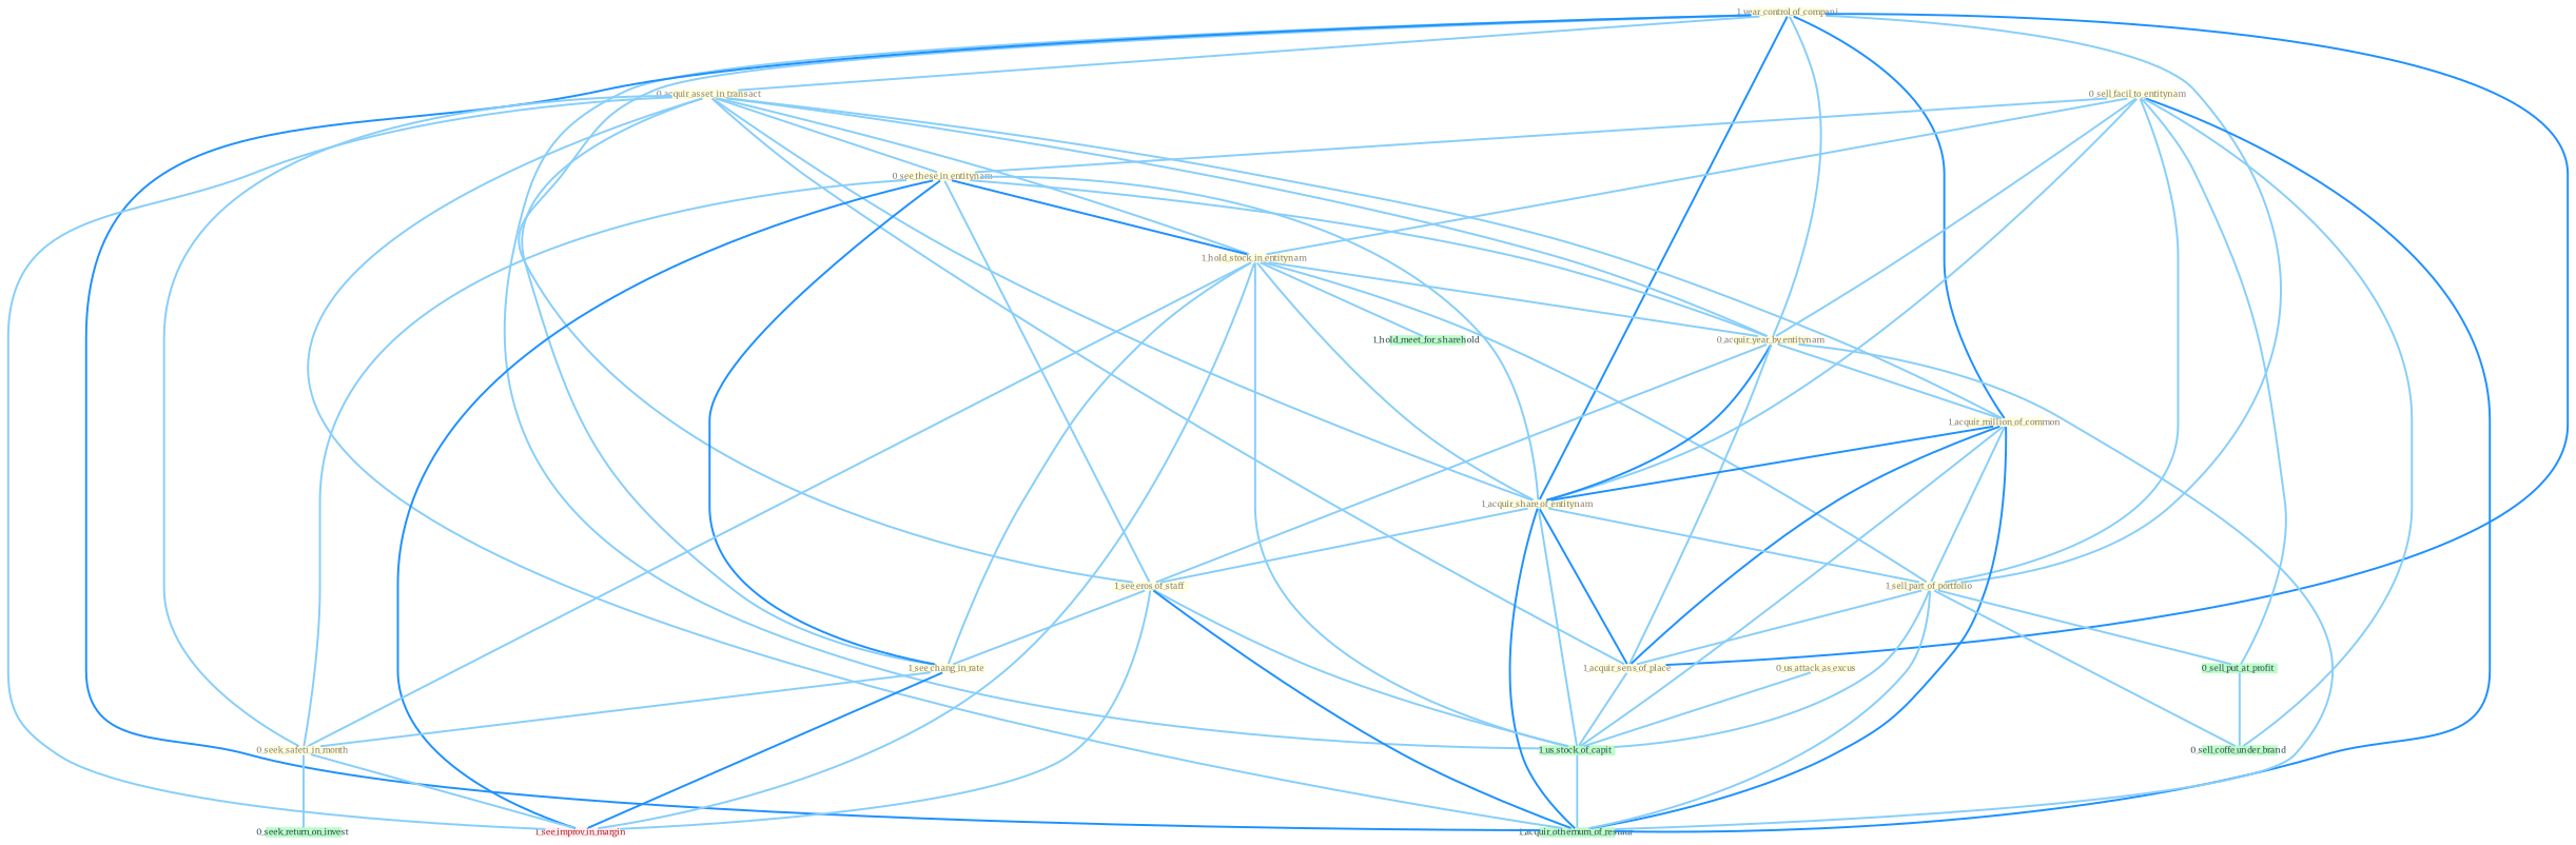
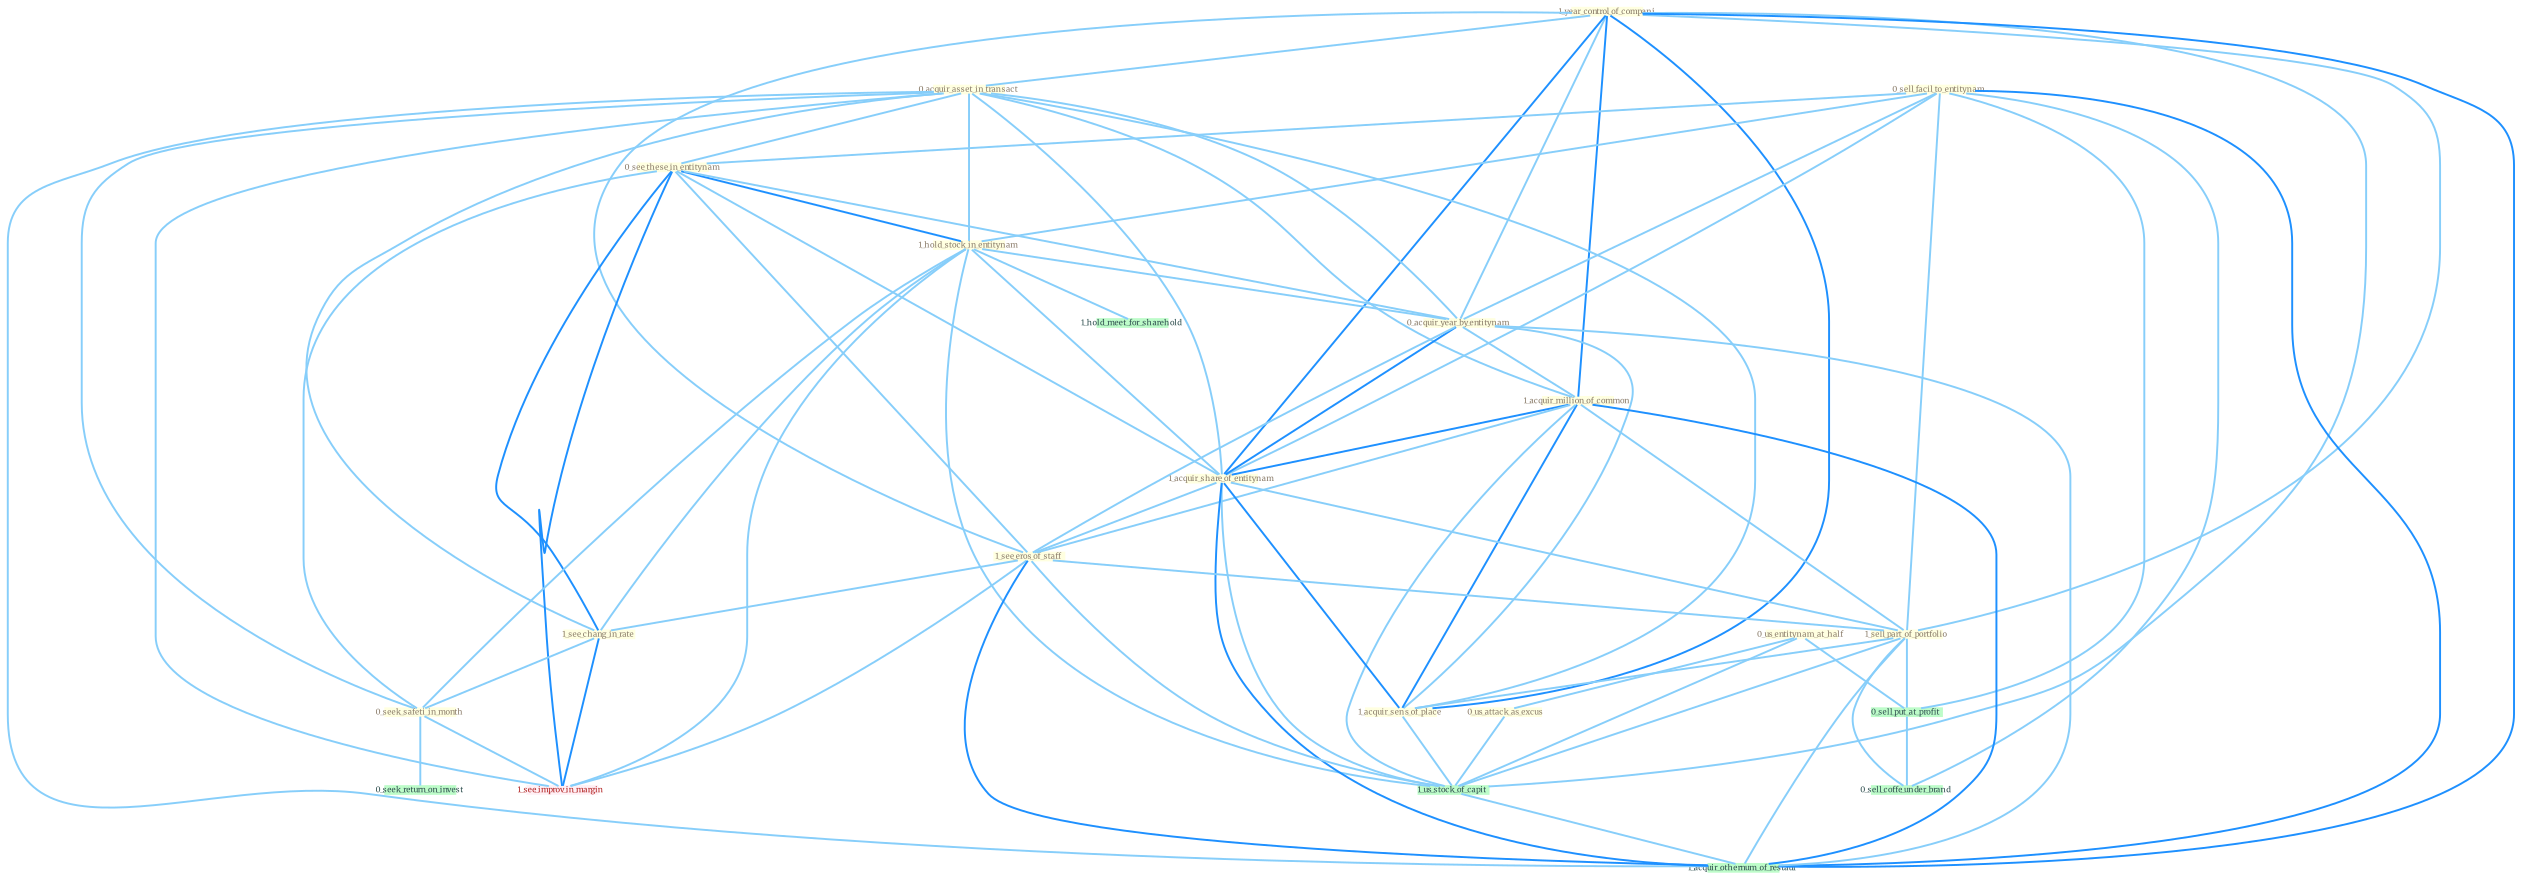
  graph {
    fontname=Merriweather
    node [color="#ffffe0" fixedsize=true fontcolor="#8b7d6b" fontname=Merriweather fontsize=4 shape=polygon style=filled]
    edge [color="#87cefa" fontname=Merriweather w=1]
+   "0_us_entitynam_at_half " [height=.06 width=.5]
    n2 [height=.06 label="1_year_control_of_compani" width=.5]
    "0_acquir_asset_in_transact " [height=.06 width=.5]
    "0_sell_facil_to_entitynam " [height=.06 width=.5]
    "0_see_these_in_entitynam " [height=.06 width=.5]
    "0_us_attack_as_excus " [height=.06 width=.5]
    "1_hold_stock_in_entitynam " [height=.06 width=.5]
    "0_acquir_year_by_entitynam " [height=.06 width=.5]
    "1_acquir_million_of_common " [height=.06 width=.5]
    "1_acquir_share_of_entitynam " [height=.06 width=.5]
    "1_see_eros_of_staff " [height=.06 width=.5]
    "1_see_chang_in_rate " [height=.06 width=.5]
    "1_sell_part_of_portfolio " [height=.06 width=.5]
    "0_seek_safeti_in_month " [height=.06 width=.5]
    "1_acquir_sens_of_place " [height=.06 width=.5]
    "1_see_improv_in_margin " [color="#fff0f5" fontcolor="#b22222" height=.06 width=.5]
    "0_sell_put_at_profit " [color="#BDFCC9" fontcolor="#2f4f4f" height=.06 width=.5]
    "1_us_stock_of_capit " [color="#BDFCC9" fontcolor="#2f4f4f" height=.06 width=.5]
    "1_acquir_othernum_of_restaur " [color="#BDFCC9" fontcolor="#2f4f4f" height=.06 width=.5]
    "0_sell_coffe_under_brand " [color="#BDFCC9" fontcolor="#2f4f4f" height=.06 width=.5]
    "1_hold_meet_for_sharehold " [color="#BDFCC9" fontcolor="#2f4f4f" height=.06 width=.5]
    "0_seek_return_on_invest " [color="#BDFCC9" fontcolor="#2f4f4f" height=.06 width=.5]
    subgraph sub_1 {
+     "0_us_entitynam_at_half "
      n2
      "0_acquir_asset_in_transact "
      "0_sell_facil_to_entitynam "
      "0_see_these_in_entitynam "
      "0_us_attack_as_excus "
      "1_hold_stock_in_entitynam "
      "0_acquir_year_by_entitynam "
      "1_acquir_million_of_common "
      "1_acquir_share_of_entitynam "
      "1_see_eros_of_staff "
      "1_see_chang_in_rate "
      "1_sell_part_of_portfolio "
      "0_seek_safeti_in_month "
      "1_acquir_sens_of_place "
    }
    subgraph sub_2 {
      "1_see_improv_in_margin "
    }
+   "0_us_entitynam_at_half " -- "0_us_attack_as_excus "
+   "0_us_entitynam_at_half " -- "0_sell_put_at_profit "
+   "0_us_entitynam_at_half " -- "1_us_stock_of_capit "
    n2 -- "0_acquir_asset_in_transact "
    n2 -- "0_acquir_year_by_entitynam "
    n2 -- "1_acquir_million_of_common " [color="#1e90ff" w=2]
    n2 -- "1_acquir_share_of_entitynam " [color="#1e90ff" w=2]
    n2 -- "1_see_eros_of_staff "
    n2 -- "1_sell_part_of_portfolio "
    n2 -- "1_acquir_sens_of_place " [color="#1e90ff" w=2]
    n2 -- "1_us_stock_of_capit "
    n2 -- "1_acquir_othernum_of_restaur " [color="#1e90ff" w=2]
    "0_acquir_asset_in_transact " -- "0_see_these_in_entitynam "
    "0_acquir_asset_in_transact " -- "1_hold_stock_in_entitynam "
    "0_acquir_asset_in_transact " -- "0_acquir_year_by_entitynam "
    "0_acquir_asset_in_transact " -- "1_acquir_million_of_common "
    "0_acquir_asset_in_transact " -- "1_acquir_share_of_entitynam "
    "0_acquir_asset_in_transact " -- "1_see_chang_in_rate "
    "0_acquir_asset_in_transact " -- "0_seek_safeti_in_month "
    "0_acquir_asset_in_transact " -- "1_acquir_sens_of_place "
    "0_acquir_asset_in_transact " -- "1_see_improv_in_margin "
    "0_acquir_asset_in_transact " -- "1_acquir_othernum_of_restaur "
    "0_sell_facil_to_entitynam " -- "0_see_these_in_entitynam "
    "0_sell_facil_to_entitynam " -- "1_hold_stock_in_entitynam "
    "0_sell_facil_to_entitynam " -- "0_acquir_year_by_entitynam "
    "0_sell_facil_to_entitynam " -- "1_acquir_share_of_entitynam "
    "0_sell_facil_to_entitynam " -- "1_sell_part_of_portfolio "
    "0_sell_facil_to_entitynam " -- "0_sell_put_at_profit "
    "0_sell_facil_to_entitynam " -- "1_acquir_othernum_of_restaur " [color="#1e90ff" w=2]
    "0_sell_facil_to_entitynam " -- "0_sell_coffe_under_brand "
    "0_see_these_in_entitynam " -- "1_hold_stock_in_entitynam " [color="#1e90ff" w=2]
    "0_see_these_in_entitynam " -- "0_acquir_year_by_entitynam "
    "0_see_these_in_entitynam " -- "1_acquir_share_of_entitynam "
    "0_see_these_in_entitynam " -- "1_see_eros_of_staff "
    "0_see_these_in_entitynam " -- "1_see_chang_in_rate " [color="#1e90ff" w=2]
    "0_see_these_in_entitynam " -- "0_seek_safeti_in_month "
    "0_see_these_in_entitynam " -- "1_see_improv_in_margin " [color="#1e90ff" w=2]
    "0_us_attack_as_excus " -- "1_us_stock_of_capit "
    "1_hold_stock_in_entitynam " -- "0_acquir_year_by_entitynam "
    "1_hold_stock_in_entitynam " -- "1_acquir_share_of_entitynam "
    "1_hold_stock_in_entitynam " -- "1_see_chang_in_rate "
    "1_hold_stock_in_entitynam " -- "0_seek_safeti_in_month "
    "1_hold_stock_in_entitynam " -- "1_see_improv_in_margin "
    "1_hold_stock_in_entitynam " -- "1_us_stock_of_capit "
    "1_hold_stock_in_entitynam " -- "1_hold_meet_for_sharehold "
    "0_acquir_year_by_entitynam " -- "1_acquir_million_of_common "
    "0_acquir_year_by_entitynam " -- "1_acquir_share_of_entitynam " [color="#1e90ff" w=2]
    "0_acquir_year_by_entitynam " -- "1_acquir_sens_of_place "
    "0_acquir_year_by_entitynam " -- "1_acquir_othernum_of_restaur "
    "1_acquir_million_of_common " -- "1_acquir_share_of_entitynam " [color="#1e90ff" w=2]
+   "1_acquir_million_of_common " -- "1_see_eros_of_staff "
    "1_acquir_million_of_common " -- "1_sell_part_of_portfolio "
    "1_acquir_million_of_common " -- "1_acquir_sens_of_place " [color="#1e90ff" w=2]
    "1_acquir_million_of_common " -- "1_us_stock_of_capit "
    "1_acquir_million_of_common " -- "1_acquir_othernum_of_restaur " [color="#1e90ff" w=2]
    "1_acquir_share_of_entitynam " -- "1_see_eros_of_staff "
    "1_acquir_share_of_entitynam " -- "1_sell_part_of_portfolio "
    "1_acquir_share_of_entitynam " -- "1_acquir_sens_of_place " [color="#1e90ff" w=2]
    "1_acquir_share_of_entitynam " -- "1_us_stock_of_capit "
    "1_acquir_share_of_entitynam " -- "1_acquir_othernum_of_restaur " [color="#1e90ff" w=2]
    "1_see_eros_of_staff " -- "0_acquir_year_by_entitynam "
    "1_see_eros_of_staff " -- "1_see_chang_in_rate "
-   "1_hold_stock_in_entitynam " -- "1_sell_part_of_portfolio "
+   "1_see_eros_of_staff " -- "1_sell_part_of_portfolio "
    "1_see_eros_of_staff " -- "1_see_improv_in_margin "
    "1_see_eros_of_staff " -- "1_us_stock_of_capit "
    "1_see_eros_of_staff " -- "1_acquir_othernum_of_restaur " [color="#1e90ff"]
    "1_see_chang_in_rate " -- "0_seek_safeti_in_month "
    "1_see_chang_in_rate " -- "1_see_improv_in_margin " [color="#1e90ff" w=2]
    "1_sell_part_of_portfolio " -- "1_acquir_sens_of_place "
    "1_sell_part_of_portfolio " -- "0_sell_put_at_profit "
    "1_sell_part_of_portfolio " -- "1_us_stock_of_capit "
    "1_sell_part_of_portfolio " -- "1_acquir_othernum_of_restaur "
    "1_sell_part_of_portfolio " -- "0_sell_coffe_under_brand "
    "0_seek_safeti_in_month " -- "1_see_improv_in_margin "
    "0_seek_safeti_in_month " -- "0_seek_return_on_invest "
    "1_acquir_sens_of_place " -- "1_us_stock_of_capit "
    "0_sell_put_at_profit " -- "0_sell_coffe_under_brand "
    "1_us_stock_of_capit " -- "1_acquir_othernum_of_restaur "
  }
